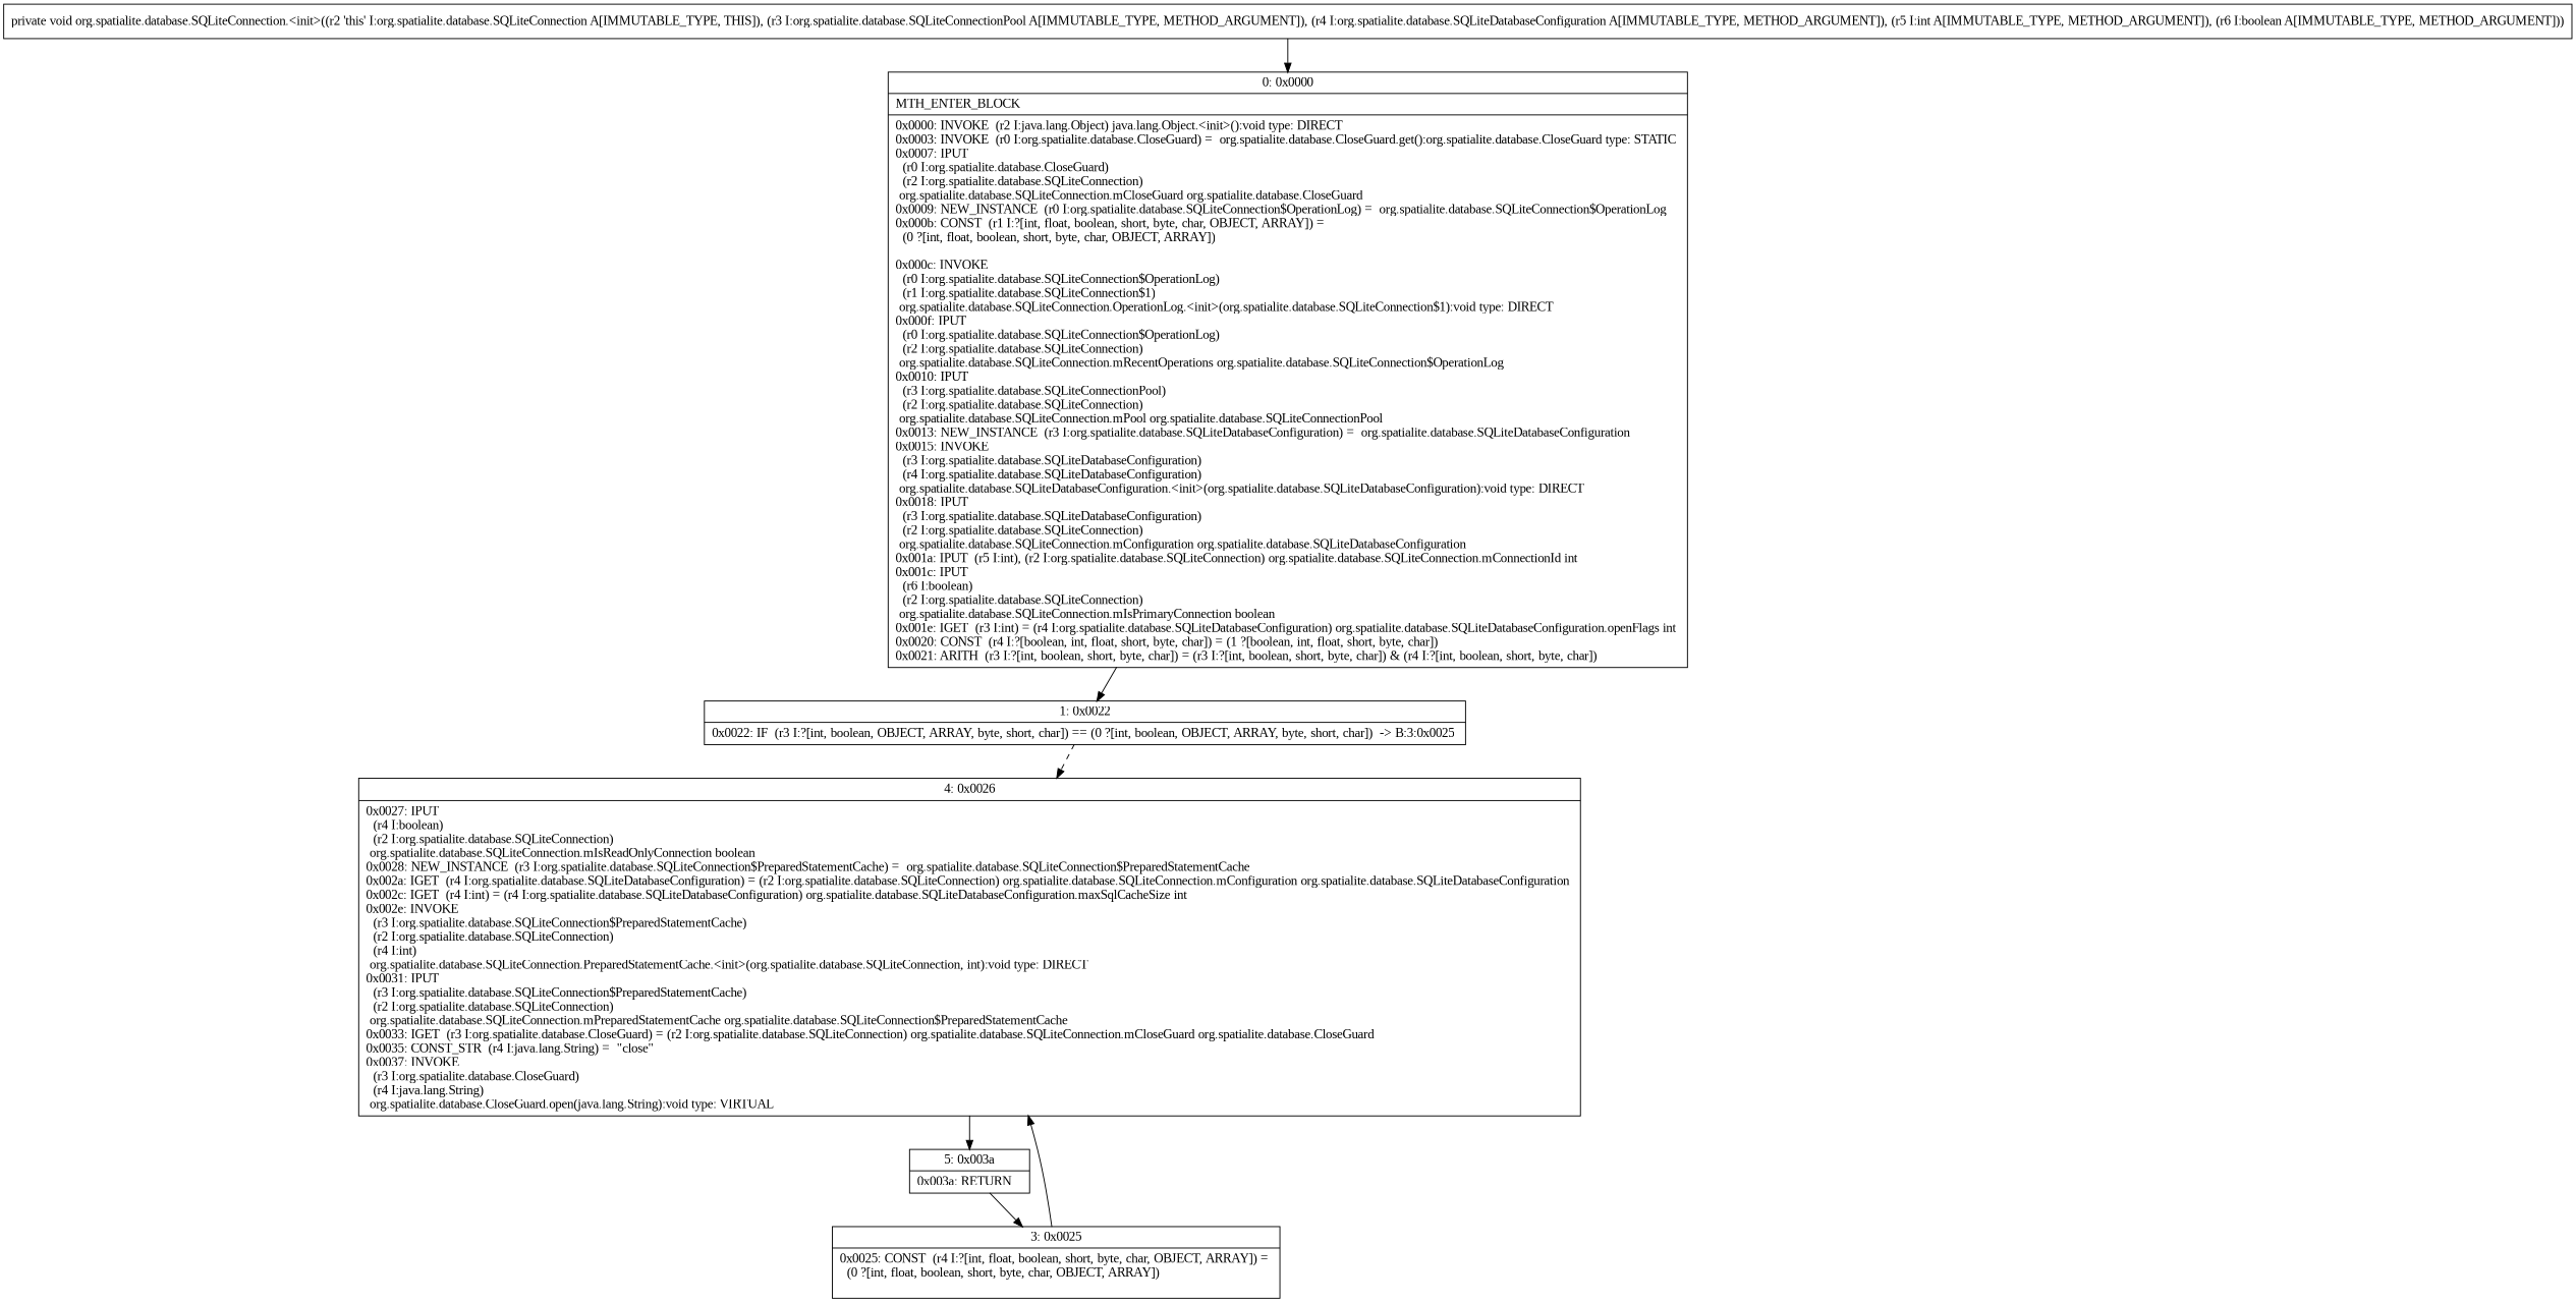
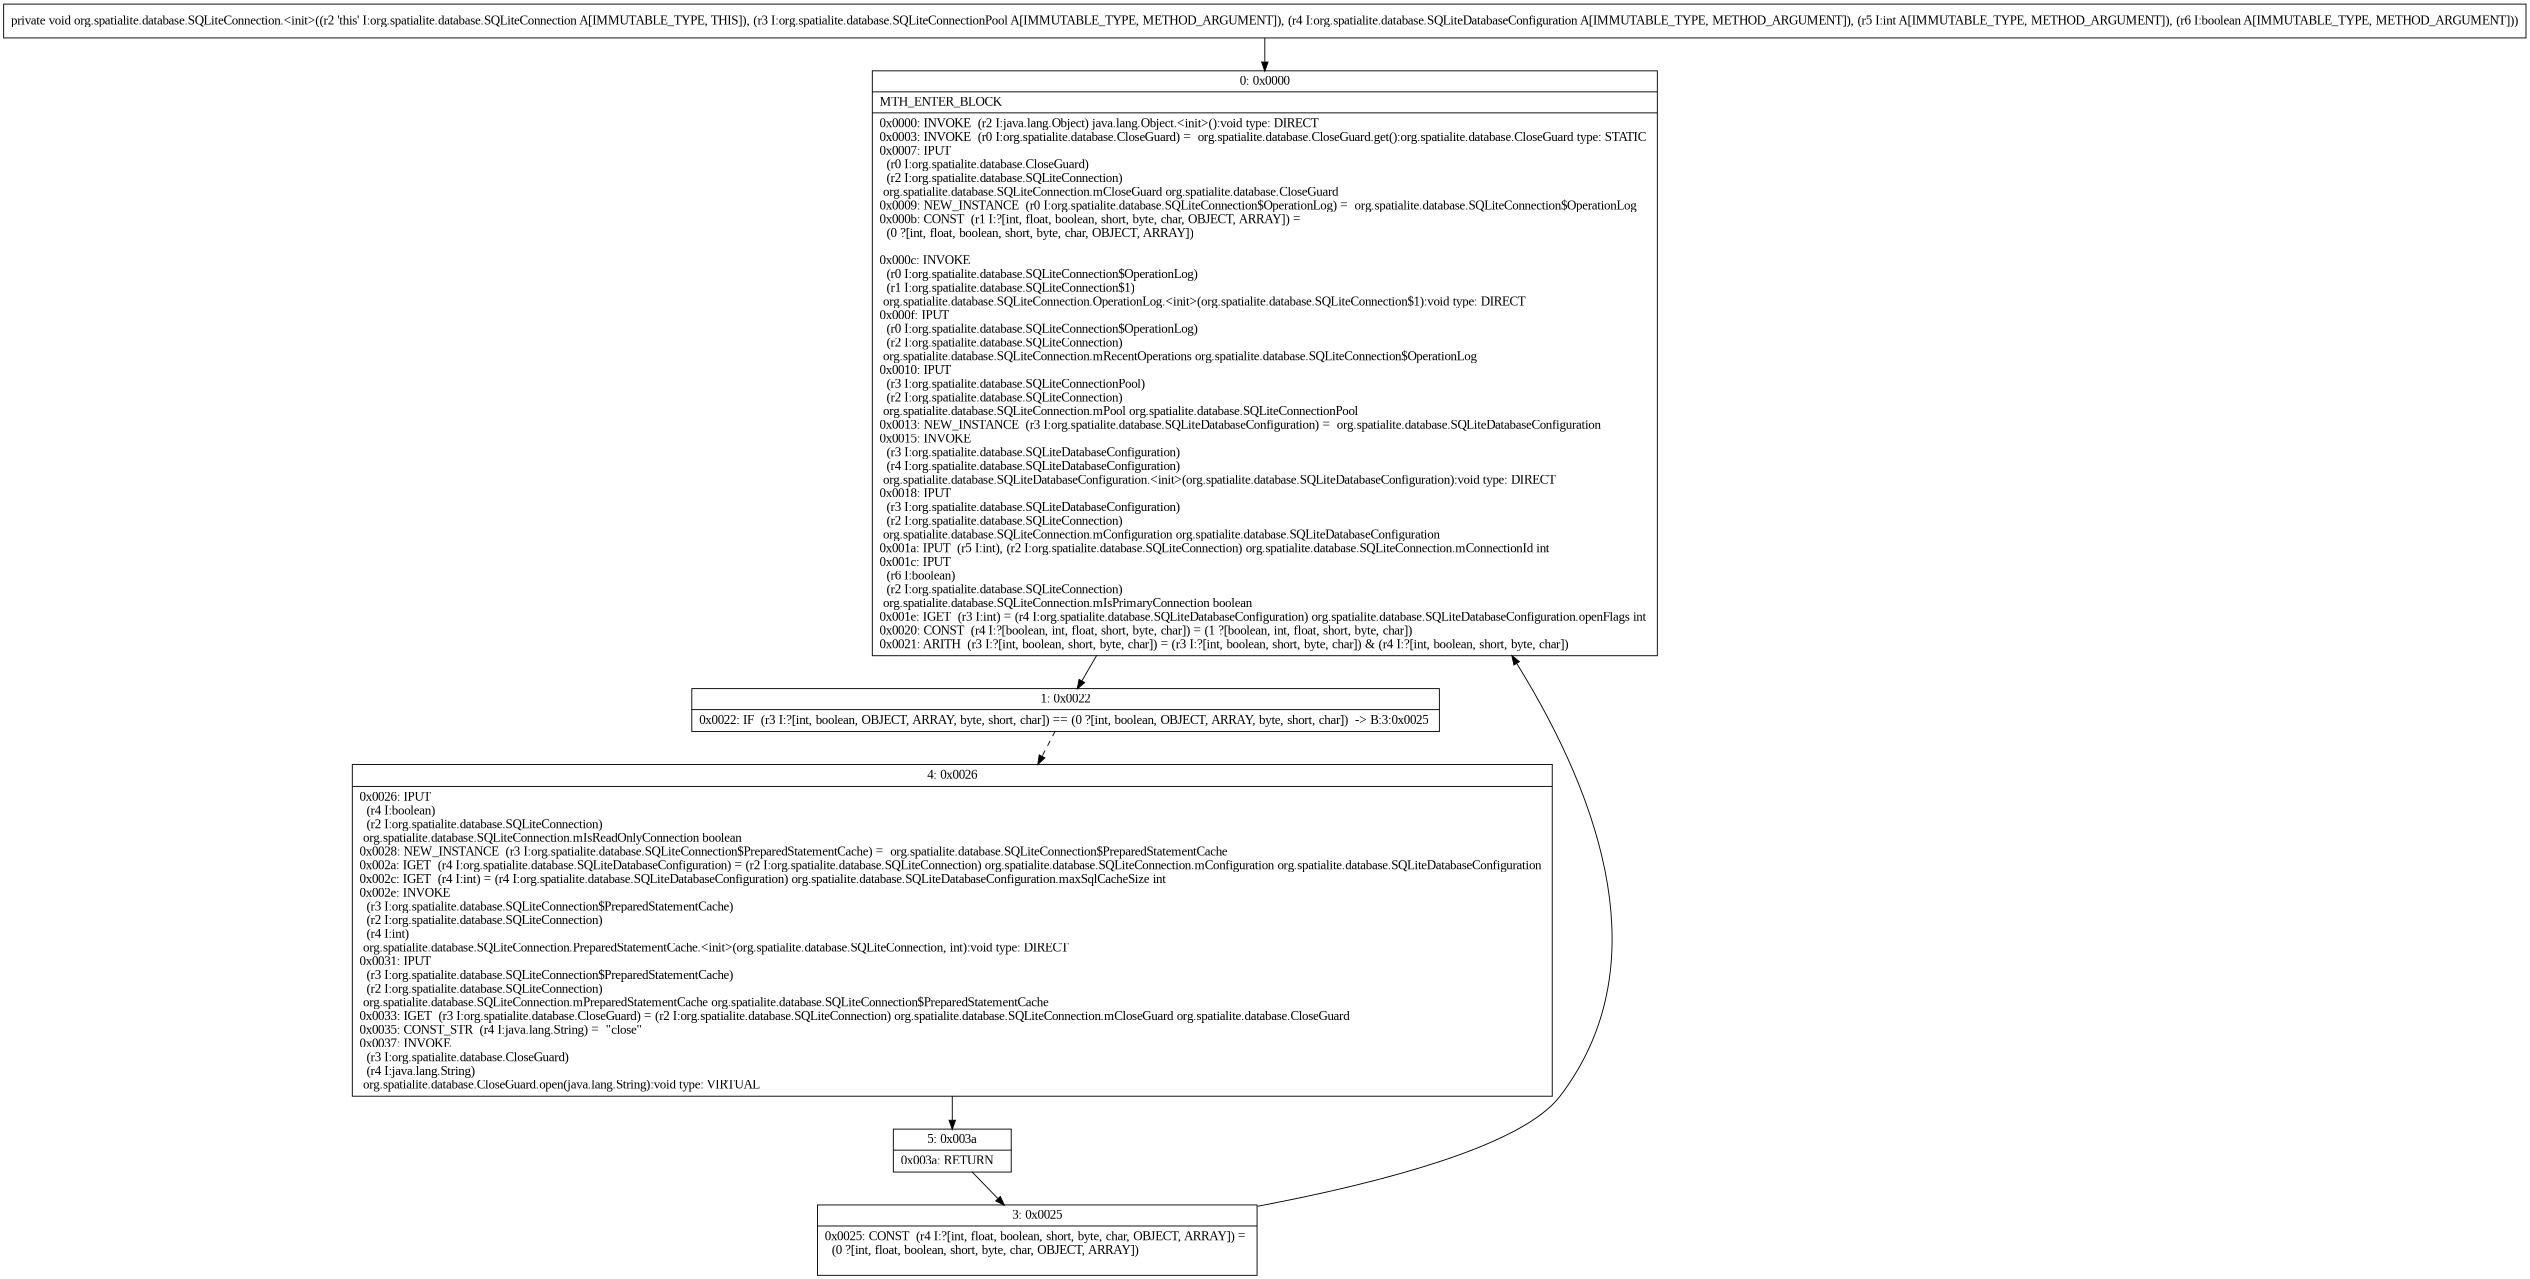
  digraph {
    fontname="Liberation Serif"
    node [fontname="Liberation Serif" shape=record]
    edge [fontname="Liberation Serif"]
    n1 [label="{0\:\ 0x0000|MTH_ENTER_BLOCK\l|0x0000: INVOKE  (r2 I:java.lang.Object) java.lang.Object.\<init\>():void type: DIRECT \l0x0003: INVOKE  (r0 I:org.spatialite.database.CloseGuard) =  org.spatialite.database.CloseGuard.get():org.spatialite.database.CloseGuard type: STATIC \l0x0007: IPUT  \l  (r0 I:org.spatialite.database.CloseGuard)\l  (r2 I:org.spatialite.database.SQLiteConnection)\l org.spatialite.database.SQLiteConnection.mCloseGuard org.spatialite.database.CloseGuard \l0x0009: NEW_INSTANCE  (r0 I:org.spatialite.database.SQLiteConnection$OperationLog) =  org.spatialite.database.SQLiteConnection$OperationLog \l0x000b: CONST  (r1 I:?[int, float, boolean, short, byte, char, OBJECT, ARRAY]) = \l  (0 ?[int, float, boolean, short, byte, char, OBJECT, ARRAY])\l \l0x000c: INVOKE  \l  (r0 I:org.spatialite.database.SQLiteConnection$OperationLog)\l  (r1 I:org.spatialite.database.SQLiteConnection$1)\l org.spatialite.database.SQLiteConnection.OperationLog.\<init\>(org.spatialite.database.SQLiteConnection$1):void type: DIRECT \l0x000f: IPUT  \l  (r0 I:org.spatialite.database.SQLiteConnection$OperationLog)\l  (r2 I:org.spatialite.database.SQLiteConnection)\l org.spatialite.database.SQLiteConnection.mRecentOperations org.spatialite.database.SQLiteConnection$OperationLog \l0x0010: IPUT  \l  (r3 I:org.spatialite.database.SQLiteConnectionPool)\l  (r2 I:org.spatialite.database.SQLiteConnection)\l org.spatialite.database.SQLiteConnection.mPool org.spatialite.database.SQLiteConnectionPool \l0x0013: NEW_INSTANCE  (r3 I:org.spatialite.database.SQLiteDatabaseConfiguration) =  org.spatialite.database.SQLiteDatabaseConfiguration \l0x0015: INVOKE  \l  (r3 I:org.spatialite.database.SQLiteDatabaseConfiguration)\l  (r4 I:org.spatialite.database.SQLiteDatabaseConfiguration)\l org.spatialite.database.SQLiteDatabaseConfiguration.\<init\>(org.spatialite.database.SQLiteDatabaseConfiguration):void type: DIRECT \l0x0018: IPUT  \l  (r3 I:org.spatialite.database.SQLiteDatabaseConfiguration)\l  (r2 I:org.spatialite.database.SQLiteConnection)\l org.spatialite.database.SQLiteConnection.mConfiguration org.spatialite.database.SQLiteDatabaseConfiguration \l0x001a: IPUT  (r5 I:int), (r2 I:org.spatialite.database.SQLiteConnection) org.spatialite.database.SQLiteConnection.mConnectionId int \l0x001c: IPUT  \l  (r6 I:boolean)\l  (r2 I:org.spatialite.database.SQLiteConnection)\l org.spatialite.database.SQLiteConnection.mIsPrimaryConnection boolean \l0x001e: IGET  (r3 I:int) = (r4 I:org.spatialite.database.SQLiteDatabaseConfiguration) org.spatialite.database.SQLiteDatabaseConfiguration.openFlags int \l0x0020: CONST  (r4 I:?[boolean, int, float, short, byte, char]) = (1 ?[boolean, int, float, short, byte, char]) \l0x0021: ARITH  (r3 I:?[int, boolean, short, byte, char]) = (r3 I:?[int, boolean, short, byte, char]) & (r4 I:?[int, boolean, short, byte, char]) \l}"]
    n2 [label="{1\:\ 0x0022|0x0022: IF  (r3 I:?[int, boolean, OBJECT, ARRAY, byte, short, char]) == (0 ?[int, boolean, OBJECT, ARRAY, byte, short, char])  \-\> B:3:0x0025 \l}"]
-   n3 [label="{4\:\ 0x0026|0x0027: IPUT  \l  (r4 I:boolean)\l  (r2 I:org.spatialite.database.SQLiteConnection)\l org.spatialite.database.SQLiteConnection.mIsReadOnlyConnection boolean \l0x0028: NEW_INSTANCE  (r3 I:org.spatialite.database.SQLiteConnection$PreparedStatementCache) =  org.spatialite.database.SQLiteConnection$PreparedStatementCache \l0x002a: IGET  (r4 I:org.spatialite.database.SQLiteDatabaseConfiguration) = (r2 I:org.spatialite.database.SQLiteConnection) org.spatialite.database.SQLiteConnection.mConfiguration org.spatialite.database.SQLiteDatabaseConfiguration \l0x002c: IGET  (r4 I:int) = (r4 I:org.spatialite.database.SQLiteDatabaseConfiguration) org.spatialite.database.SQLiteDatabaseConfiguration.maxSqlCacheSize int \l0x002e: INVOKE  \l  (r3 I:org.spatialite.database.SQLiteConnection$PreparedStatementCache)\l  (r2 I:org.spatialite.database.SQLiteConnection)\l  (r4 I:int)\l org.spatialite.database.SQLiteConnection.PreparedStatementCache.\<init\>(org.spatialite.database.SQLiteConnection, int):void type: DIRECT \l0x0031: IPUT  \l  (r3 I:org.spatialite.database.SQLiteConnection$PreparedStatementCache)\l  (r2 I:org.spatialite.database.SQLiteConnection)\l org.spatialite.database.SQLiteConnection.mPreparedStatementCache org.spatialite.database.SQLiteConnection$PreparedStatementCache \l0x0033: IGET  (r3 I:org.spatialite.database.CloseGuard) = (r2 I:org.spatialite.database.SQLiteConnection) org.spatialite.database.SQLiteConnection.mCloseGuard org.spatialite.database.CloseGuard \l0x0035: CONST_STR  (r4 I:java.lang.String) =  \"close\" \l0x0037: INVOKE  \l  (r3 I:org.spatialite.database.CloseGuard)\l  (r4 I:java.lang.String)\l org.spatialite.database.CloseGuard.open(java.lang.String):void type: VIRTUAL \l}"]
+   n3 [label="{4\:\ 0x0026|0x0026: IPUT  \l  (r4 I:boolean)\l  (r2 I:org.spatialite.database.SQLiteConnection)\l org.spatialite.database.SQLiteConnection.mIsReadOnlyConnection boolean \l0x0028: NEW_INSTANCE  (r3 I:org.spatialite.database.SQLiteConnection$PreparedStatementCache) =  org.spatialite.database.SQLiteConnection$PreparedStatementCache \l0x002a: IGET  (r4 I:org.spatialite.database.SQLiteDatabaseConfiguration) = (r2 I:org.spatialite.database.SQLiteConnection) org.spatialite.database.SQLiteConnection.mConfiguration org.spatialite.database.SQLiteDatabaseConfiguration \l0x002c: IGET  (r4 I:int) = (r4 I:org.spatialite.database.SQLiteDatabaseConfiguration) org.spatialite.database.SQLiteDatabaseConfiguration.maxSqlCacheSize int \l0x002e: INVOKE  \l  (r3 I:org.spatialite.database.SQLiteConnection$PreparedStatementCache)\l  (r2 I:org.spatialite.database.SQLiteConnection)\l  (r4 I:int)\l org.spatialite.database.SQLiteConnection.PreparedStatementCache.\<init\>(org.spatialite.database.SQLiteConnection, int):void type: DIRECT \l0x0031: IPUT  \l  (r3 I:org.spatialite.database.SQLiteConnection$PreparedStatementCache)\l  (r2 I:org.spatialite.database.SQLiteConnection)\l org.spatialite.database.SQLiteConnection.mPreparedStatementCache org.spatialite.database.SQLiteConnection$PreparedStatementCache \l0x0033: IGET  (r3 I:org.spatialite.database.CloseGuard) = (r2 I:org.spatialite.database.SQLiteConnection) org.spatialite.database.SQLiteConnection.mCloseGuard org.spatialite.database.CloseGuard \l0x0035: CONST_STR  (r4 I:java.lang.String) =  \"close\" \l0x0037: INVOKE  \l  (r3 I:org.spatialite.database.CloseGuard)\l  (r4 I:java.lang.String)\l org.spatialite.database.CloseGuard.open(java.lang.String):void type: VIRTUAL \l}"]
    n4 [label="{3\:\ 0x0025|0x0025: CONST  (r4 I:?[int, float, boolean, short, byte, char, OBJECT, ARRAY]) = \l  (0 ?[int, float, boolean, short, byte, char, OBJECT, ARRAY])\l \l}"]
    n5 [label="{5\:\ 0x003a|0x003a: RETURN   \l}"]
    n6 [label="{private void org.spatialite.database.SQLiteConnection.\<init\>((r2 'this' I:org.spatialite.database.SQLiteConnection A[IMMUTABLE_TYPE, THIS]), (r3 I:org.spatialite.database.SQLiteConnectionPool A[IMMUTABLE_TYPE, METHOD_ARGUMENT]), (r4 I:org.spatialite.database.SQLiteDatabaseConfiguration A[IMMUTABLE_TYPE, METHOD_ARGUMENT]), (r5 I:int A[IMMUTABLE_TYPE, METHOD_ARGUMENT]), (r6 I:boolean A[IMMUTABLE_TYPE, METHOD_ARGUMENT])) }"]
    n1 -> n2
    n2 -> n3 [style=dashed]
    n3 -> n5
-   n4 -> n3
+   n4 -> n1
    n5 -> n4
    n6 -> n1
  }
